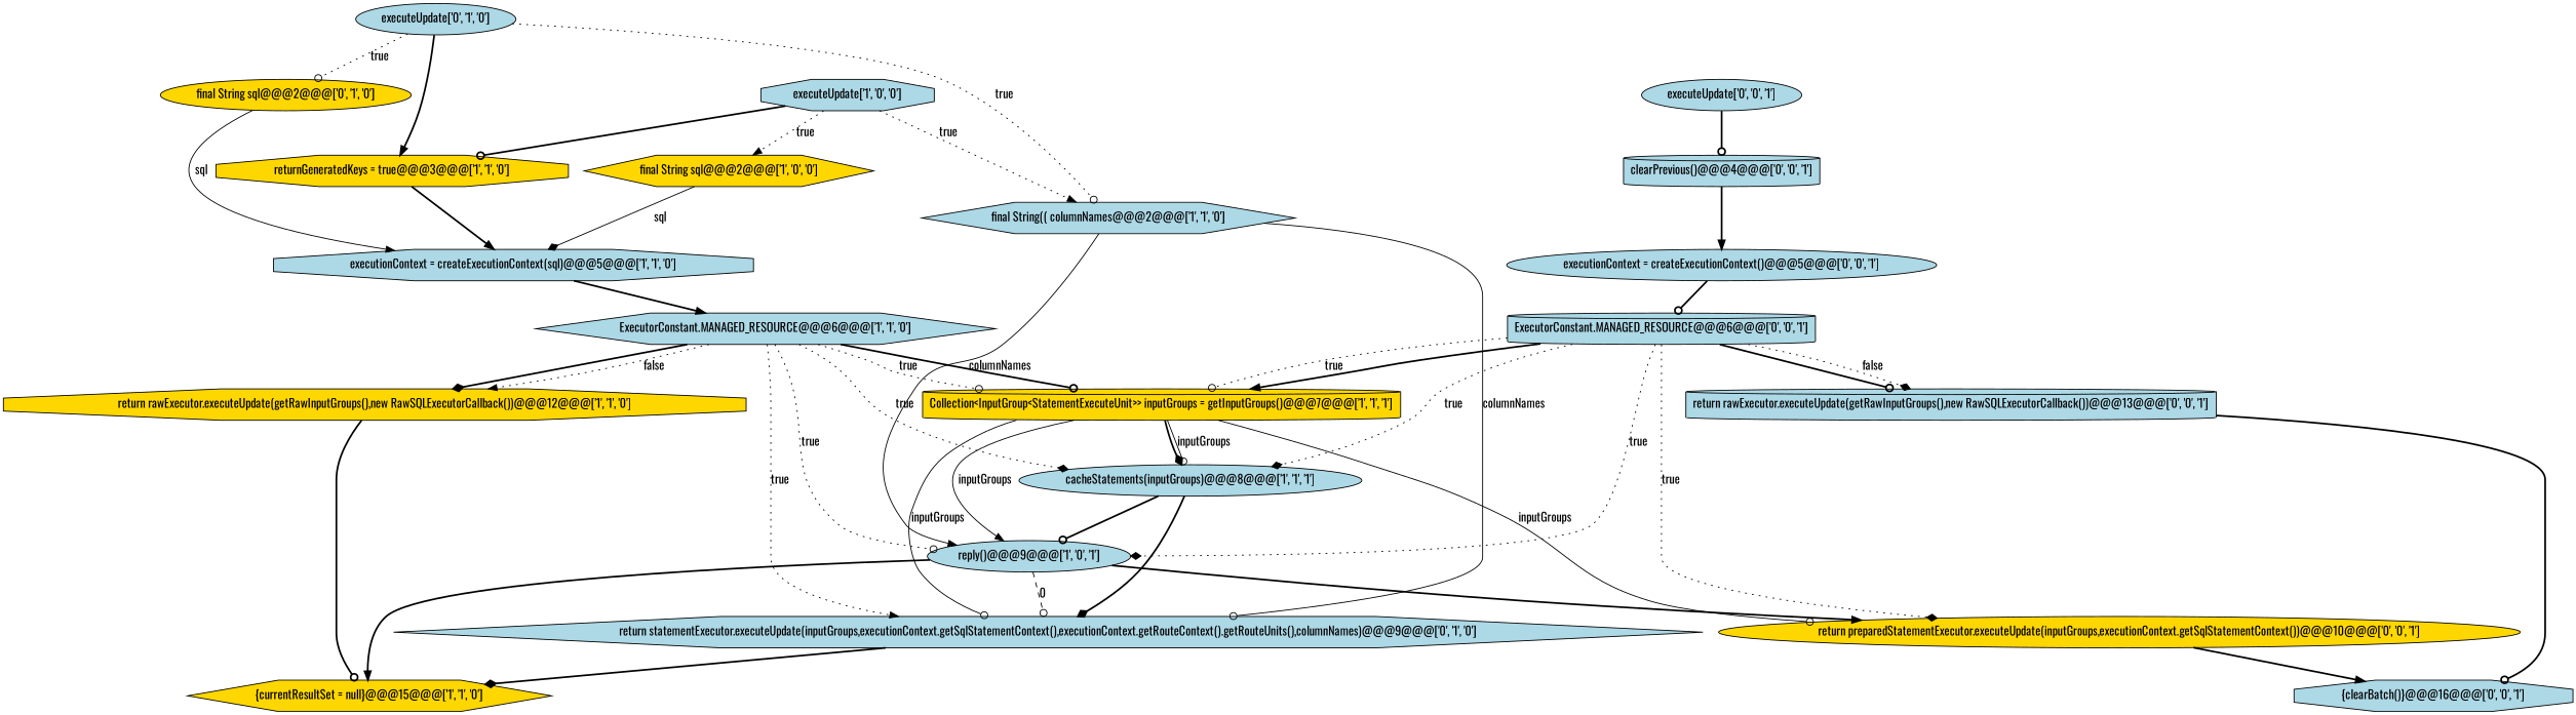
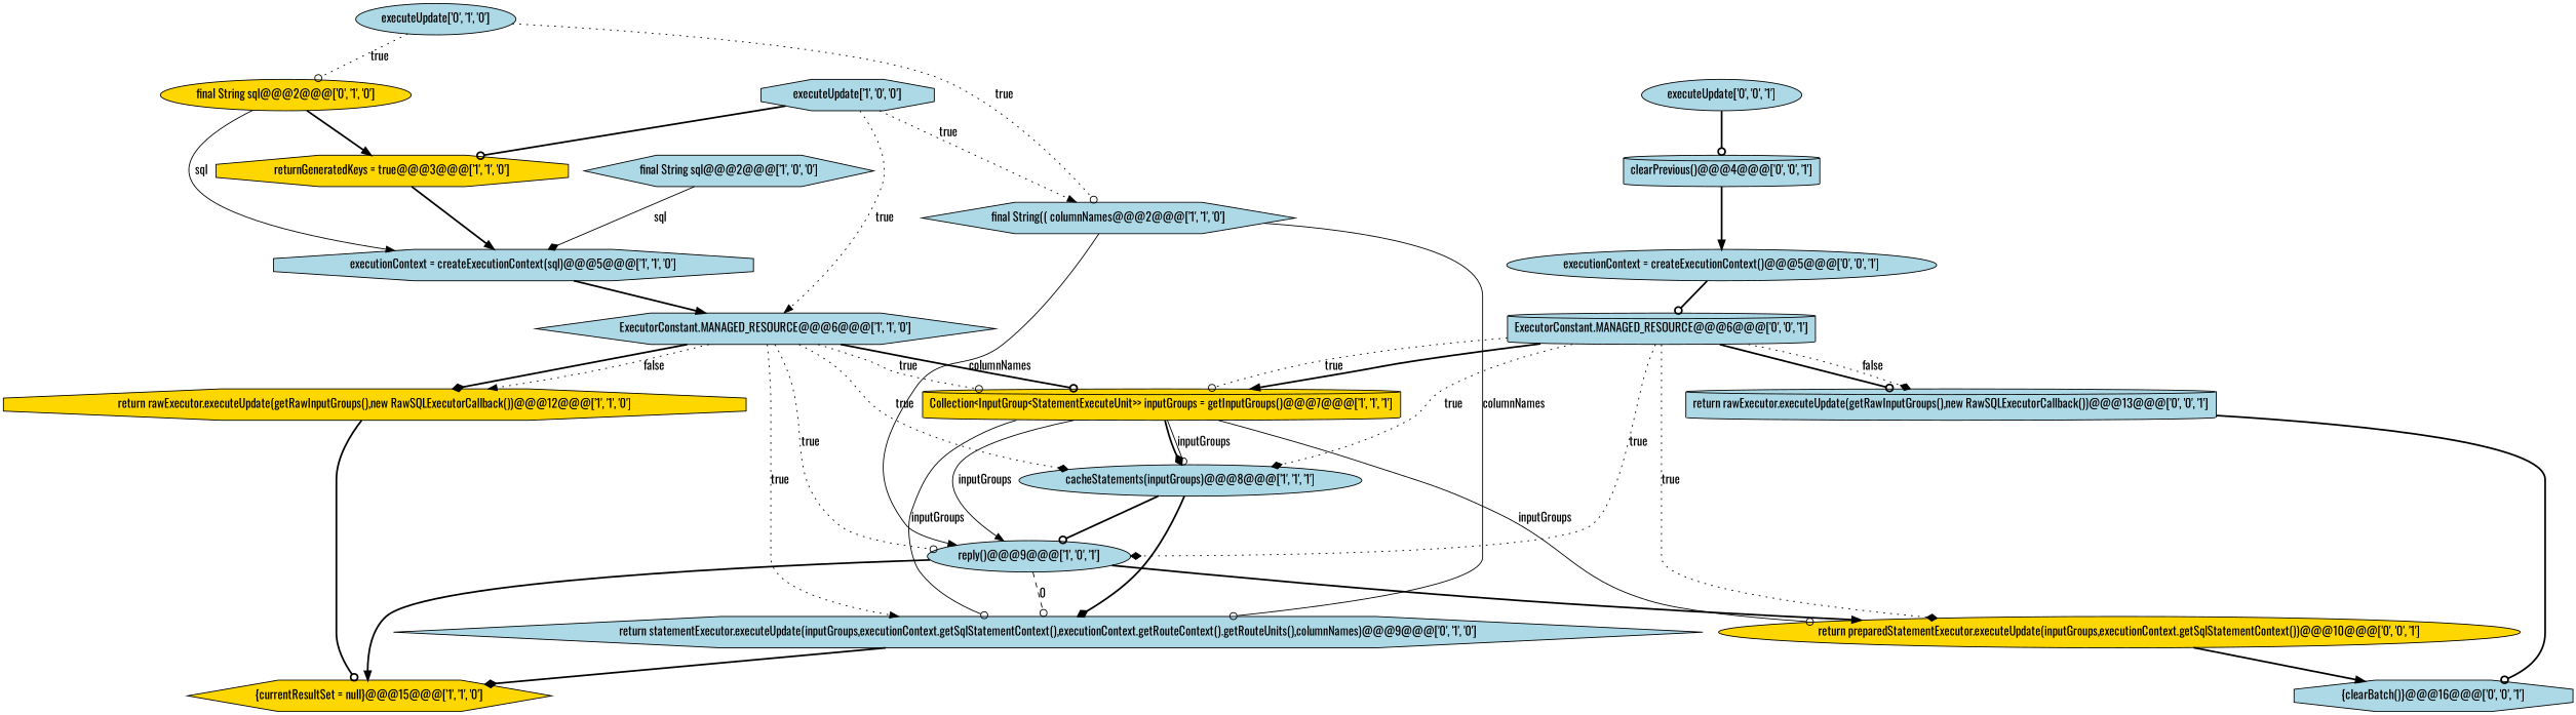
  digraph {
    fontname=Oswald
    node [fillcolor=lightblue fontname=Oswald shape=ellipse style=filled]
    edge [arrowhead=odot fontname=Oswald style=bold]
-   n1 [fillcolor=gold label="final String sql@@@2@@@['1', '0', '0']" shape=hexagon]
+   n1 [label="final String sql@@@2@@@['1', '0', '0']" shape=hexagon]
    n2 [label="executionContext = createExecutionContext(sql)@@@5@@@['1', '1', '0']" shape=octagon]
    n3 [label="ExecutorConstant.MANAGED_RESOURCE@@@6@@@['1', '1', '0']" shape=hexagon]
    n4 [label="return rawExecutor.executeUpdate(getRawInputGroups(),new RawSQLExecutorCallback())@@@13@@@['0', '0', '1']" shape=cylinder]
    n5 [label="{clearBatch()}@@@16@@@['0', '0', '1']" shape=octagon]
    n6 [label="final String(( columnNames@@@2@@@['1', '1', '0']" shape=hexagon]
    n7 [label="reply()@@@9@@@['1', '0', '1']"]
    n8 [label="return statementExecutor.executeUpdate(inputGroups,executionContext.getSqlStatementContext(),executionContext.getRouteContext().getRouteUnits(),columnNames)@@@9@@@['0', '1', '0']" shape=hexagon]
    n9 [fillcolor=gold label="return preparedStatementExecutor.executeUpdate(inputGroups,executionContext.getSqlStatementContext())@@@10@@@['0', '0', '1']"]
    n10 [fillcolor=gold label="{currentResultSet = null}@@@15@@@['1', '1', '0']" shape=hexagon]
    n11 [label="cacheStatements(inputGroups)@@@8@@@['1', '1', '1']"]
    n12 [fillcolor=gold label="return rawExecutor.executeUpdate(getRawInputGroups(),new RawSQLExecutorCallback())@@@12@@@['1', '1', '0']" shape=octagon]
    n13 [fillcolor=gold label="Collection<InputGroup<StatementExecuteUnit>> inputGroups = getInputGroups()@@@7@@@['1', '1', '1']" shape=cylinder]
    n14 [label="clearPrevious()@@@4@@@['0', '0', '1']" shape=cylinder]
    n15 [label="executionContext = createExecutionContext()@@@5@@@['0', '0', '1']"]
    n16 [label="ExecutorConstant.MANAGED_RESOURCE@@@6@@@['0', '0', '1']" shape=cylinder]
    n17 [label="executeUpdate['0', '0', '1']"]
    n18 [label="executeUpdate['1', '0', '0']" shape=octagon]
    n19 [fillcolor=gold label="returnGeneratedKeys = true@@@3@@@['1', '1', '0']" shape=octagon]
    n20 [fillcolor=gold label="final String sql@@@2@@@['0', '1', '0']"]
    n21 [label="executeUpdate['0', '1', '0']"]
    n1 -> n2 [arrowhead=diamond label=sql style=solid]
    n2 -> n3 [arrowhead=normal]
    n3 -> n7 [label=true style=dotted]
    n3 -> n8 [arrowhead=normal label=true style=dotted]
    n3 -> n11 [arrowhead=diamond label=true style=dotted]
    n3 -> n12 [arrowhead=diamond]
    n3 -> n12 [arrowhead=normal label=false style=dotted]
    n3 -> n13
    n3 -> n13 [label=true style=dotted]
    n4 -> n5
    n6 -> n7 [arrowhead=normal label=columnNames style=solid]
    n6 -> n8 [label=columnNames style=solid]
    n7 -> n8 [label=0 style=dashed]
    n7 -> n9 [arrowhead=normal]
    n7 -> n10 [arrowhead=normal]
    n8 -> n10 [arrowhead=diamond]
    n9 -> n5 [arrowhead=normal]
    n11 -> n7
    n11 -> n8 [arrowhead=diamond]
    n12 -> n10
    n13 -> n7 [arrowhead=normal label=inputGroups style=solid]
    n13 -> n8 [label=inputGroups style=solid]
    n13 -> n9 [label=inputGroups style=solid]
    n13 -> n11 [label=inputGroups style=solid]
    n13 -> n11 [arrowhead=diamond]
    n14 -> n15 [arrowhead=normal]
    n15 -> n16
    n16 -> n4
    n16 -> n4 [arrowhead=diamond label=false style=dotted]
    n16 -> n7 [arrowhead=diamond label=true style=dotted]
    n16 -> n9 [arrowhead=diamond label=true style=dotted]
    n16 -> n11 [arrowhead=diamond label=true style=dotted]
    n16 -> n13 [label=true style=dotted]
    n16 -> n13 [arrowhead=normal]
    n17 -> n14
-   n18 -> n1 [arrowhead=normal label=true style=dotted]
+   n18 -> n3 [arrowhead=normal label=true style=dotted]
    n18 -> n6 [arrowhead=normal label=true style=dotted]
    n18 -> n19
    n19 -> n2 [arrowhead=normal]
    n20 -> n2 [arrowhead=normal label=sql style=solid]
    n21 -> n6 [label=true style=dotted]
-   n21 -> n19 [arrowhead=normal]
+   n20 -> n19 [arrowhead=normal]
    n21 -> n20 [label=true style=dotted]
  }
